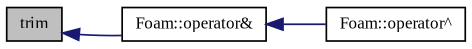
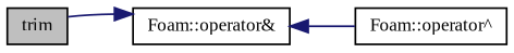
  digraph {
    fontname="Liberation Serif"
    rankdir=LR
    node [color=black fontname="Liberation Serif" fontsize=10 shape=record]
    edge [color=midnightblue dir=back fontname="Liberation Serif" fontsize=10 labelfontname=Helvetica labelfontsize=10 style=solid]
    n1 [fillcolor=grey75 fontcolor=black height=0.2 label=trim style=filled width=0.4]
    n2 [height=0.2 label="Foam::operator&" width=0.4]
    n3 [height=0.2 label="Foam::operator^" width=0.4]
-   n1 -> n2
+   n2 -> n1
    n2 -> n3
  }
